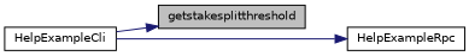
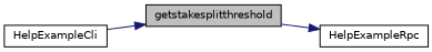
  digraph {
    rankdir=LR
    node [color=black fillcolor=white fontname=Helvetica fontsize=10 shape=record style=filled]
    edge [color=midnightblue fontname=Helvetica fontsize=10 labelfontname=Helvetica labelfontsize=10 style=solid]
    n1 [fillcolor=grey75 fontcolor=black height=0.2 label=getstakesplitthreshold width=0.4]
    n2 [height=0.2 label=HelpExampleRpc width=0.4]
    n3 [height=0.2 label=HelpExampleCli width=0.4]
-   n3 -> n2
+   n1 -> n2
    n3 -> n1
  }
